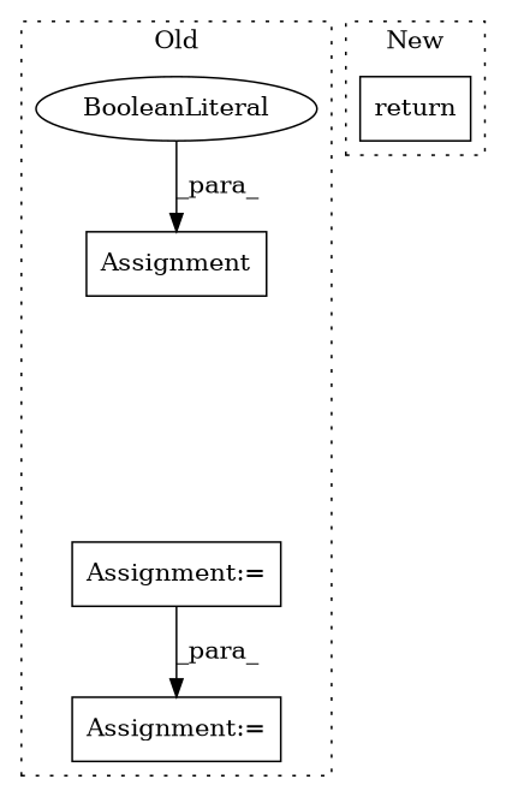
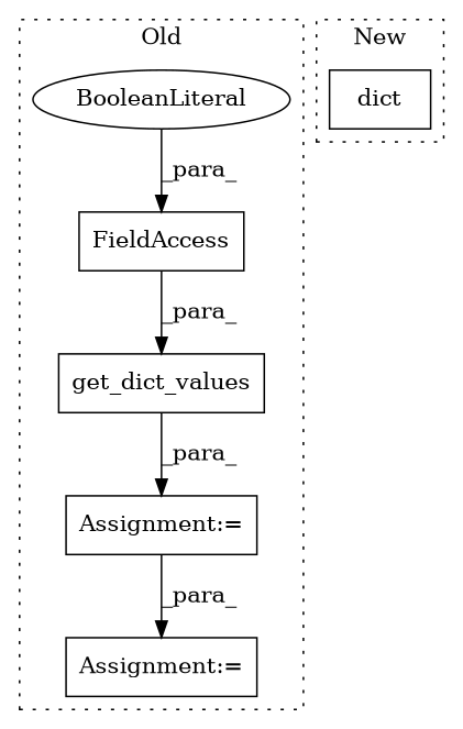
  digraph {
    node [a=7 l=1 shape=box]
-   n2 [a=22 l=17 label=Assignment s=3787]
+   n1 [a=32 l="16,1" label=get_dict_values s="3764,3809"]
+   n2 [a=22 l=17 label=FieldAccess s=3787]
    n3 [label="Assignment:=" s=3763]
    n4 [label="Assignment:=" s=3976]
    n5 [a=9 l=4 label=BooleanLiteral s=3805 shape=ellipse]
-   n6 [a=41 l=7 label=return s=3598]
+   n6 [a=41 l=7 label=dict s=3598]
    subgraph cluster_1 {
      label=Old
      style=dotted
+     n1
      n2
      n3
      n4
      n5
    }
    subgraph cluster_2 {
      label=New
      style=dotted
      n6
    }
+   n1 -> n3 [label=_para_]
+   n2 -> n1 [label=_para_]
    n3 -> n4 [label=_para_]
    n5 -> n2 [label=_para_]
  }
